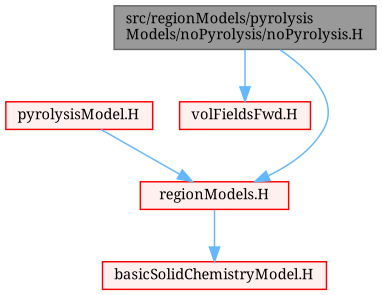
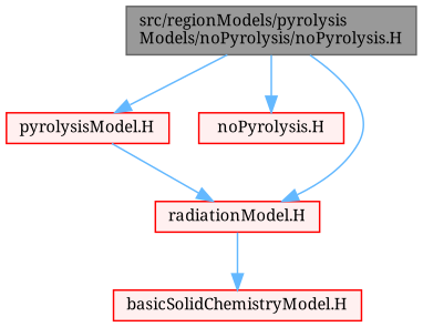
  digraph {
    fontname="Noto Serif"
    node [color=red fillcolor="#FFF0F0" fontname="Noto Serif" fontsize=10 shape=box style=filled]
    edge [color=steelblue1 fontname="Noto Serif" fontsize=10 labelfontname=Helvetica labelfontsize=10 style=solid]
    n1 [color=gray40 fillcolor=grey60 fontcolor=black height=0.2 label="src/regionModels/pyrolysis\lModels/noPyrolysis/noPyrolysis.H" width=0.4]
    n2 [height=0.2 label="pyrolysisModel.H" width=0.4]
-   n3 [height=0.2 label="volFieldsFwd.H" width=0.4]
-   n4 [height=0.2 label="regionModels.H" width=0.4]
+   n3 [height=0.2 label="noPyrolysis.H" width=0.4]
+   n4 [height=0.2 label="radiationModel.H" width=0.4]
    n5 [height=0.2 label="basicSolidChemistryModel.H" width=0.4]
+   n1 -> n2
    n1 -> n3
    n1 -> n4
    n2 -> n4
    n4 -> n5
  }
